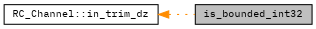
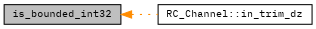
  digraph {
    rankdir=LR
    fontname="IBM Plex Mono"
    node [color=black fontname="IBM Plex Mono" fontsize=10 shape=record style=filled]
    n1 [fillcolor=grey75 fontcolor=black height=0.2 label=is_bounded_int32 width=0.4]
    n2 [fillcolor=white height=0.2 label="RC_Channel::in_trim_dz" width=0.4]
-   n2 -> n1 [color=darkorange dir=back fontname="IBM Plex Mono" fontsize=10 labelfontname=Helvetica labelfontsize=10 style=dotted]
+   n1 -> n2 [color=darkorange dir=back fontname="IBM Plex Mono" fontsize=10 labelfontname=Helvetica labelfontsize=10 style=dotted]
  }
